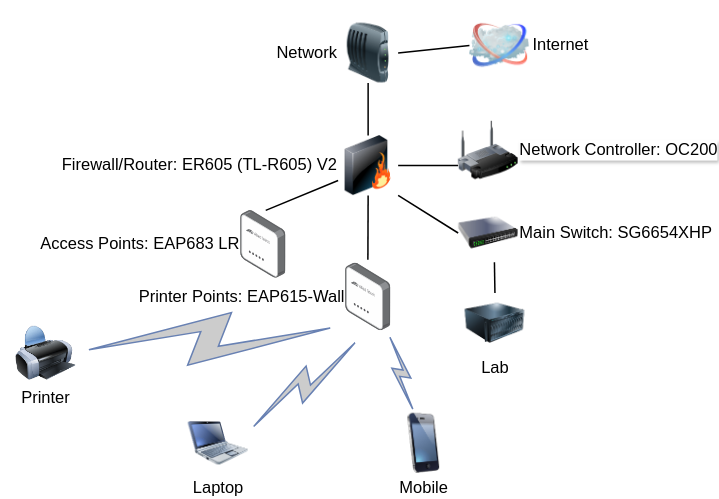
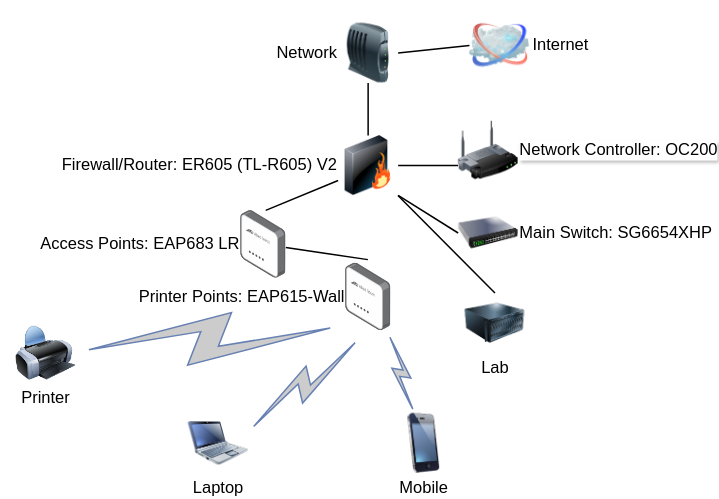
  <mxCell id="0" />
  <mxCell id="1" parent="0" />
  <mxCell id="2" style="edgeStyle=none;rounded=0;html=1;labelBackgroundColor=none;endArrow=none;strokeWidth=2;fontFamily=Verdana;fontSize=22;exitX=0;exitY=0.75;exitDx=0;exitDy=0;" parent="1" source="14" target="5" edge="1"><mxGeometry relative="1" as="geometry"><mxPoint x="505.429" y="355" as="sourcePoint" /></mxGeometry></mxCell>
  <mxCell id="3" value="Internet" style="image;html=1;labelBackgroundColor=#ffffff;image=img/lib/clip_art/networking/Cloud_128x128.png;rounded=1;shadow=0;comic=0;strokeWidth=2;fontSize=22;labelPosition=right;verticalLabelPosition=middle;align=right;verticalAlign=middle;" parent="1" vertex="1"><mxGeometry x="625" y="20" width="80" height="80" as="geometry" /></mxCell>
  <mxCell id="4" style="edgeStyle=none;rounded=0;html=1;labelBackgroundColor=none;endArrow=none;strokeWidth=2;fontFamily=Verdana;fontSize=22;entryX=0;entryY=0.5;entryDx=0;entryDy=0;exitX=1;exitY=0.5;exitDx=0;exitDy=0;" parent="1" source="12" target="3" edge="1"><mxGeometry relative="1" as="geometry"><mxPoint x="610" y="160" as="targetPoint" /></mxGeometry></mxCell>
  <mxCell id="5" value="Firewall/Router: ER605 (TL-R605) V2" style="image;html=1;labelBackgroundColor=#ffffff;image=img/lib/clip_art/networking/Firewall_128x128.png;rounded=1;shadow=0;comic=0;strokeWidth=2;fontSize=22;labelPosition=left;verticalLabelPosition=middle;align=right;verticalAlign=middle;" parent="1" vertex="1"><mxGeometry x="450" y="180" width="80" height="80" as="geometry" /></mxCell>
  <mxCell id="6" value="Printer" style="image;html=1;labelBackgroundColor=#ffffff;image=img/lib/clip_art/computers/Printer_128x128.png;rounded=1;shadow=0;comic=0;strokeWidth=2;fontSize=22" parent="1" vertex="1"><mxGeometry x="20" y="430" width="80" height="80" as="geometry" /></mxCell>
  <mxCell id="7" value="Mobile" style="image;html=1;labelBackgroundColor=#ffffff;image=img/lib/clip_art/telecommunication/iPhone_128x128.png;rounded=1;shadow=0;comic=0;strokeWidth=2;fontSize=22" parent="1" vertex="1"><mxGeometry x="524" y="550" width="80" height="80" as="geometry" /></mxCell>
  <mxCell id="8" value="Laptop" style="image;html=1;labelBackgroundColor=#ffffff;image=img/lib/clip_art/computers/Netbook_128x128.png;rounded=1;shadow=0;comic=0;strokeColor=#000000;strokeWidth=2;fillColor=#FFFFFF;fontSize=22;fontColor=#000000;" parent="1" vertex="1"><mxGeometry x="250" y="550" width="80" height="80" as="geometry" /></mxCell>
  <mxCell id="9" value="" style="html=1;fillColor=#CCCCCC;strokeColor=#6881B3;gradientColor=none;gradientDirection=north;strokeWidth=2;shape=mxgraph.networks.comm_link_edge;html=1;labelBackgroundColor=none;endArrow=none;fontFamily=Verdana;fontSize=22;fontColor=#000000;entryX=-0.041;entryY=0.945;entryDx=0;entryDy=0;entryPerimeter=0;" parent="1" source="6" target="19" edge="1"><mxGeometry width="100" height="100" relative="1" as="geometry"><mxPoint x="170" y="380" as="sourcePoint" /><mxPoint x="360" y="492.059" as="targetPoint" /><Array as="points"><mxPoint x="210" y="460" /></Array></mxGeometry></mxCell>
  <mxCell id="10" value="" style="html=1;fillColor=#CCCCCC;strokeColor=#6881B3;gradientColor=none;gradientDirection=north;strokeWidth=2;shape=mxgraph.networks.comm_link_edge;html=1;labelBackgroundColor=none;endArrow=none;fontFamily=Verdana;fontSize=22;fontColor=#000000;entryX=0.953;entryY=1.04;entryDx=0;entryDy=0;entryPerimeter=0;" parent="1" source="7" target="19" edge="1"><mxGeometry width="100" height="100" relative="1" as="geometry"><mxPoint x="380" y="651.957" as="sourcePoint" /><mxPoint x="590" y="645.968" as="targetPoint" /></mxGeometry></mxCell>
  <mxCell id="11" value="" style="html=1;fillColor=#CCCCCC;strokeColor=#6881B3;gradientColor=none;gradientDirection=north;strokeWidth=2;shape=mxgraph.networks.comm_link_edge;html=1;labelBackgroundColor=none;endArrow=none;fontFamily=Verdana;fontSize=22;fontColor=#000000;" parent="1" source="8" edge="1"><mxGeometry width="100" height="100" relative="1" as="geometry"><mxPoint x="-190" y="681.957" as="sourcePoint" /><mxPoint x="480" y="450" as="targetPoint" /><Array as="points"><mxPoint x="440" y="530" /></Array></mxGeometry></mxCell>
  <mxCell id="12" value="Network" style="image;html=1;image=img/lib/clip_art/networking/Modem_128x128.png;labelPosition=left;verticalLabelPosition=middle;align=right;verticalAlign=middle;fontSize=22;" vertex="1" parent="1"><mxGeometry x="450" y="30" width="80" height="80" as="geometry" /></mxCell>
  <mxCell id="13" style="edgeStyle=none;rounded=0;html=1;labelBackgroundColor=none;endArrow=none;strokeWidth=2;fontFamily=Verdana;fontSize=22;entryX=0.5;entryY=0;entryDx=0;entryDy=0;exitX=0.5;exitY=1;exitDx=0;exitDy=0;" edge="1" parent="1" source="12" target="5"><mxGeometry relative="1" as="geometry"><mxPoint x="550" y="80" as="sourcePoint" /><mxPoint x="620" y="80" as="targetPoint" /></mxGeometry></mxCell>
  <mxCell id="14" value="Network Controller: OC200" style="image;html=1;labelBackgroundColor=#ffffff;image=img/lib/clip_art/networking/Wireless_Router_128x128.png;rounded=1;shadow=0;comic=0;strokeWidth=2;fontSize=22;textShadow=1;labelPosition=right;verticalLabelPosition=middle;align=left;verticalAlign=middle;" vertex="1" parent="1"><mxGeometry x="610" y="160" width="80" height="80" as="geometry" /></mxCell>
  <mxCell id="15" value="Main Switch: SG6654XHP" style="image;html=1;image=img/lib/clip_art/networking/Switch_128x128.png;fontSize=22;labelPosition=right;verticalLabelPosition=middle;align=left;verticalAlign=middle;" vertex="1" parent="1"><mxGeometry x="610" y="270" width="80" height="80" as="geometry" /></mxCell>
  <mxCell id="16" value="Access Points:&amp;nbsp;EAP683 LR" style="image;points=[];aspect=fixed;html=1;align=right;shadow=0;dashed=0;image=img/lib/allied_telesis/wireless/Access_Point_Indoor.svg;labelPosition=left;verticalLabelPosition=middle;verticalAlign=middle;fontSize=22;" vertex="1" parent="1"><mxGeometry x="320" y="280" width="60.33" height="90" as="geometry" /></mxCell>
  <mxCell id="17" style="edgeStyle=none;rounded=0;html=1;labelBackgroundColor=none;endArrow=none;strokeWidth=2;fontFamily=Verdana;fontSize=22;exitX=0.556;exitY=-0.002;exitDx=0;exitDy=0;entryX=0;entryY=0.75;entryDx=0;entryDy=0;exitPerimeter=0;" edge="1" parent="1" source="16" target="5"><mxGeometry relative="1" as="geometry"><mxPoint x="590" y="280" as="sourcePoint" /><mxPoint x="510" y="280" as="targetPoint" /></mxGeometry></mxCell>
  <mxCell id="18" style="edgeStyle=none;rounded=0;html=1;labelBackgroundColor=none;endArrow=none;strokeWidth=2;fontFamily=Verdana;fontSize=22;exitX=0;exitY=0.5;exitDx=0;exitDy=0;entryX=1;entryY=1;entryDx=0;entryDy=0;" edge="1" parent="1" source="15" target="5"><mxGeometry relative="1" as="geometry"><mxPoint x="780" y="330" as="sourcePoint" /><mxPoint x="780" y="276" as="targetPoint" /></mxGeometry></mxCell>
  <mxCell id="19" value="Printer Points: EAP615-Wall" style="image;points=[];aspect=fixed;html=1;align=right;shadow=0;dashed=0;image=img/lib/allied_telesis/wireless/Access_Point_Indoor.svg;labelPosition=left;verticalLabelPosition=middle;verticalAlign=middle;fontSize=22;" vertex="1" parent="1"><mxGeometry x="459.83" y="350" width="60.33" height="90" as="geometry" /></mxCell>
- <mxCell id="20" style="edgeStyle=none;rounded=0;html=1;labelBackgroundColor=none;endArrow=none;strokeWidth=2;fontFamily=Verdana;fontSize=22;exitX=0.495;exitY=-0.05;exitDx=0;exitDy=0;entryX=0.5;entryY=1;entryDx=0;entryDy=0;exitPerimeter=0;" edge="1" parent="1" source="19" target="5"><mxGeometry relative="1" as="geometry"><mxPoint x="610" y="370" as="sourcePoint" /><mxPoint x="530" y="310" as="targetPoint" /></mxGeometry></mxCell>
+ <mxCell id="20" style="edgeStyle=none;rounded=0;html=1;labelBackgroundColor=none;endArrow=none;strokeWidth=2;fontFamily=Verdana;fontSize=22;exitX=0.495;exitY=-0.05;exitDx=0;exitDy=0;exitPerimeter=0;" edge="1" parent="1" source="19" target="16"><mxGeometry relative="1" as="geometry"><mxPoint x="610" y="370" as="sourcePoint" /><mxPoint x="530" y="310" as="targetPoint" /></mxGeometry></mxCell>
  <mxCell id="21" value="Lab" style="image;html=1;image=img/lib/clip_art/computers/Server_128x128.png;fontSize=22;" vertex="1" parent="1"><mxGeometry x="619" y="390" width="80" height="80" as="geometry" /></mxCell>
- <mxCell id="22" style="edgeStyle=none;rounded=0;html=1;labelBackgroundColor=none;endArrow=none;strokeWidth=2;fontFamily=Verdana;fontSize=22;exitX=0.5;exitY=0;exitDx=0;exitDy=0;entryX=0.604;entryY=0.986;entryDx=0;entryDy=0;entryPerimeter=0;" edge="1" parent="1" source="21" target="15"><mxGeometry relative="1" as="geometry"><mxPoint x="620" y="330" as="sourcePoint" /><mxPoint x="540" y="270" as="targetPoint" /></mxGeometry></mxCell>
+ <mxCell id="22" style="edgeStyle=none;rounded=0;html=1;labelBackgroundColor=none;endArrow=none;strokeWidth=2;fontFamily=Verdana;fontSize=22;exitX=0.5;exitY=0;exitDx=0;exitDy=0;" edge="1" parent="1" source="21" target="5"><mxGeometry relative="1" as="geometry"><mxPoint x="620" y="330" as="sourcePoint" /><mxPoint x="540" y="270" as="targetPoint" /></mxGeometry></mxCell>
